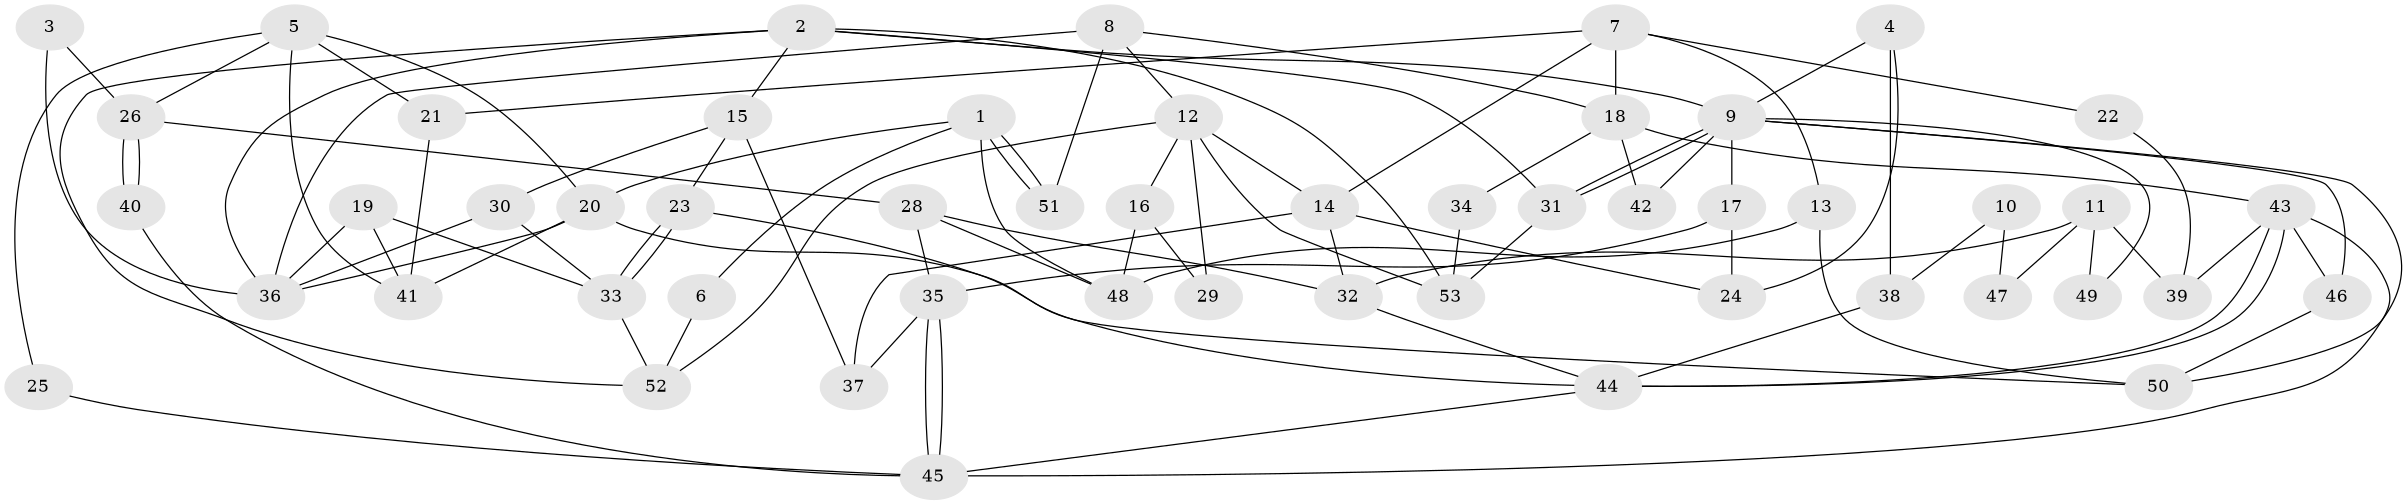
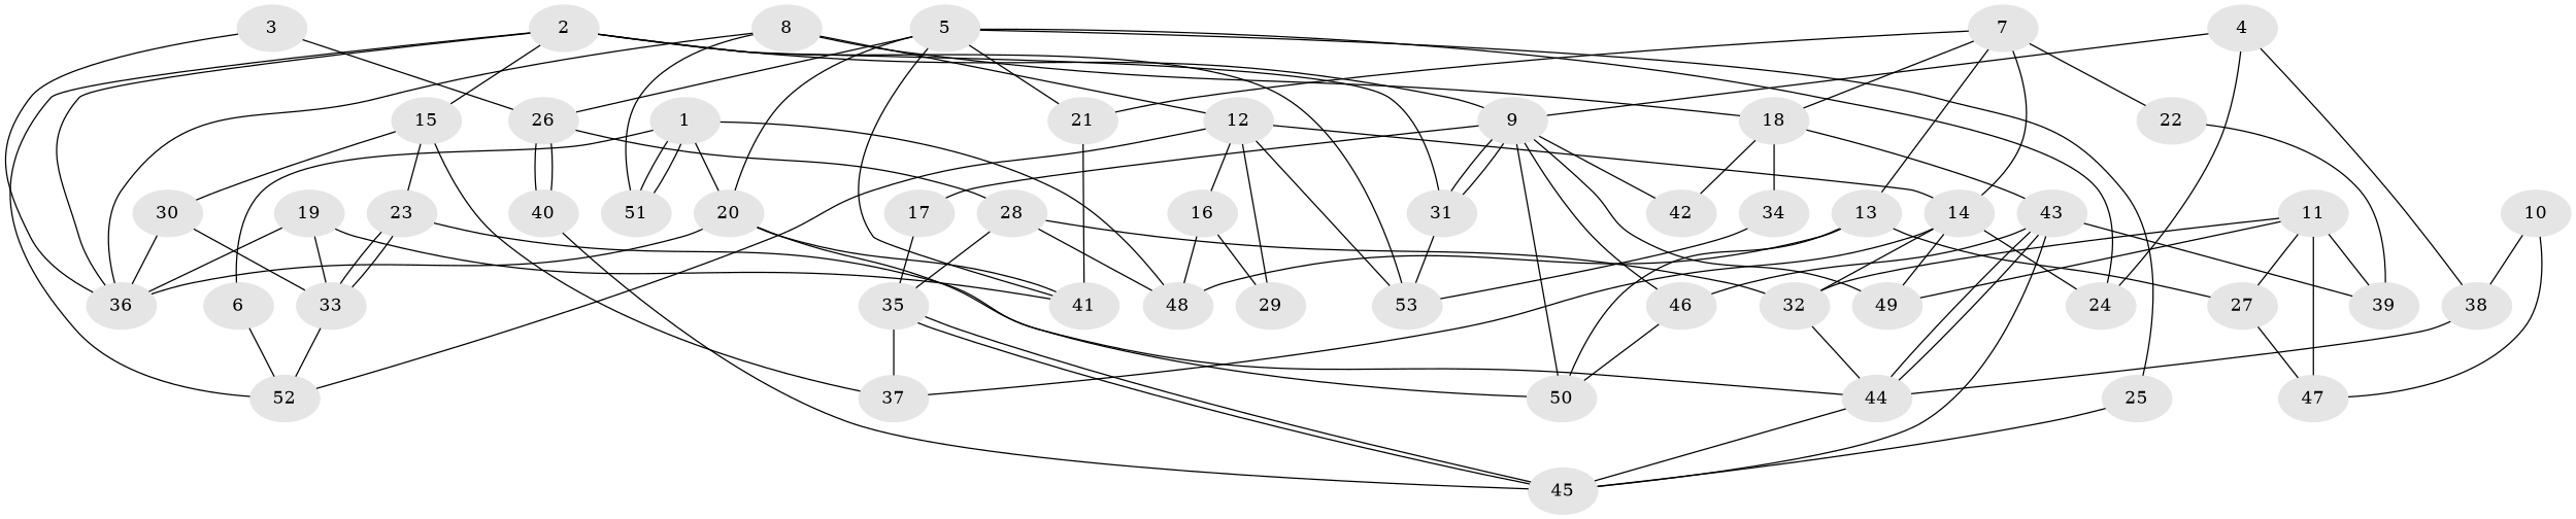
  graph {
    node [color=gray90 style=filled]
    1
    6
    20
    48
    51
    52
    36
    41
    50
    2
    9
    31
    53
    15
    17
    42
    49
    46
    3
    26
    37
    23
    30
    28
    40
    4
    24
    38
    44
    5
    21
    25
    45
    7
    13
    14
    18
    22
+   27
    32
    34
    43
    39
    8
    12
    16
    29
    35
    10
    47
    11
    33
    19
    1 -- 6
    1 -- 20
    1 -- 48
    1 -- 51
    1 -- 51
    6 -- 52
    20 -- 36
    20 -- 41
    20 -- 50
    2 -- 52
    2 -- 36
    2 -- 9
    2 -- 31
    2 -- 53
    2 -- 15
    9 -- 50
    9 -- 31
    9 -- 31
    9 -- 17
    9 -- 42
    9 -- 49
    9 -- 46
    31 -- 53
    15 -- 37
    15 -- 23
    15 -- 30
    17 -- 35
    46 -- 50
    3 -- 36
    3 -- 26
    26 -- 28
    26 -- 40
    26 -- 40
    23 -- 44
    23 -- 33
    23 -- 33
    30 -- 36
    30 -- 33
    28 -- 48
    28 -- 32
    28 -- 35
    40 -- 45
    4 -- 9
    4 -- 24
    4 -- 38
    38 -- 44
    44 -- 45
    5 -- 20
    5 -- 41
    5 -- 26
-   17 -- 24
+   5 -- 24
    5 -- 21
    5 -- 25
    21 -- 41
    25 -- 45
    7 -- 21
    7 -- 13
    7 -- 14
    7 -- 18
    7 -- 22
    13 -- 48
    13 -- 50
+   13 -- 27
+   14 -- 49
    14 -- 37
    14 -- 24
    14 -- 32
    18 -- 42
    18 -- 34
    18 -- 43
    22 -- 39
+   27 -- 47
    32 -- 44
    34 -- 53
    43 -- 46
    43 -- 44
    43 -- 44
    43 -- 45
    43 -- 39
    8 -- 51
    8 -- 36
    8 -- 18
    8 -- 12
    12 -- 52
    12 -- 53
    12 -- 14
    12 -- 16
    12 -- 29
    16 -- 48
    16 -- 29
    35 -- 37
    35 -- 45
    35 -- 45
    10 -- 38
    10 -- 47
    11 -- 49
+   11 -- 27
    11 -- 32
    11 -- 39
    11 -- 47
    33 -- 52
    19 -- 36
    19 -- 41
    19 -- 33
  }
